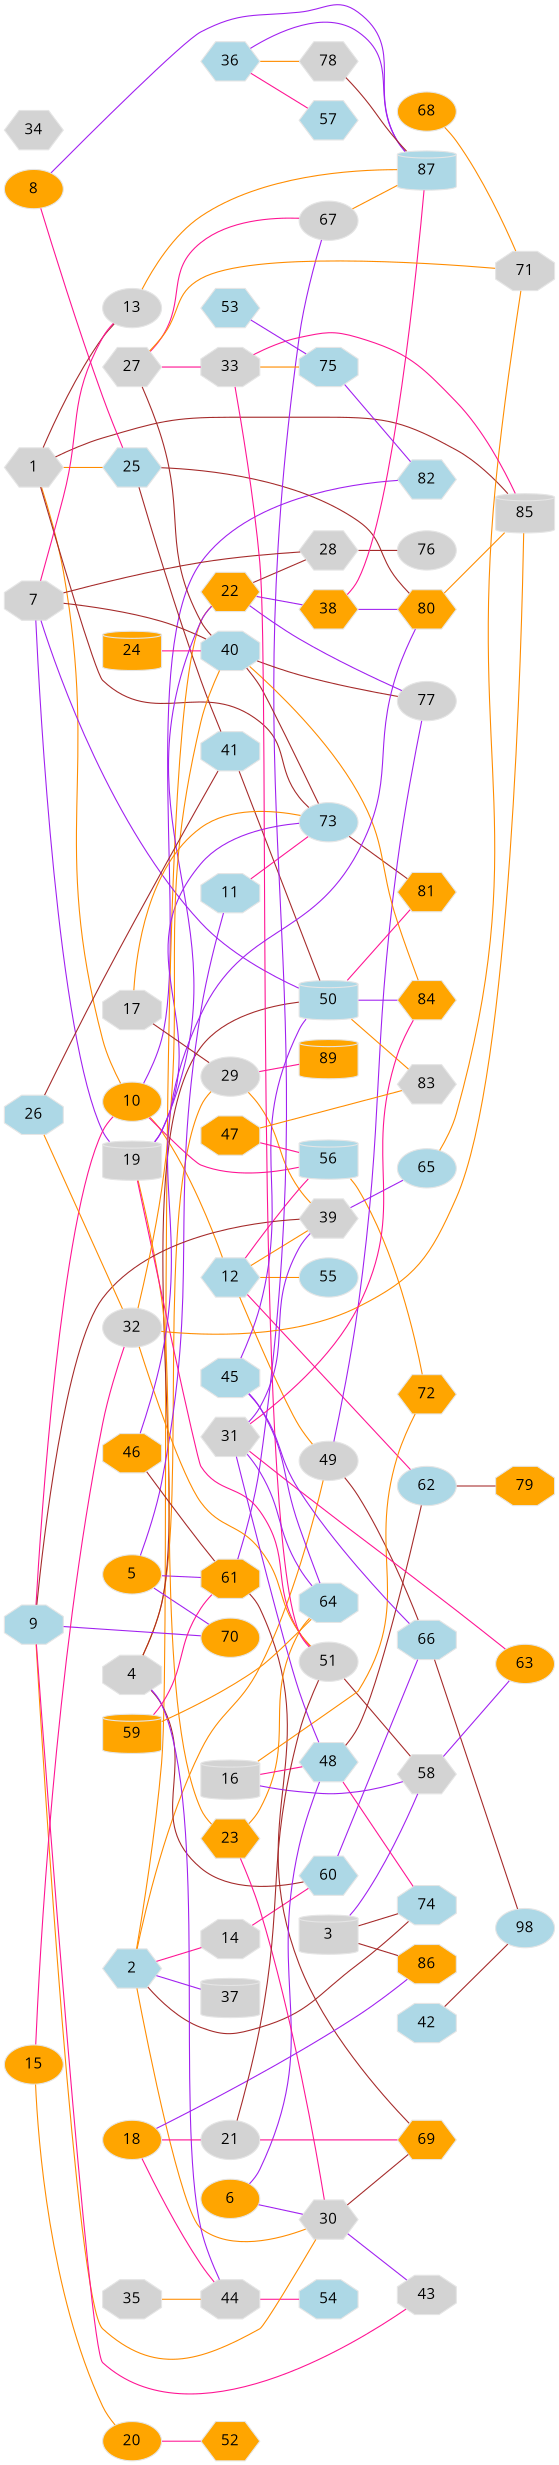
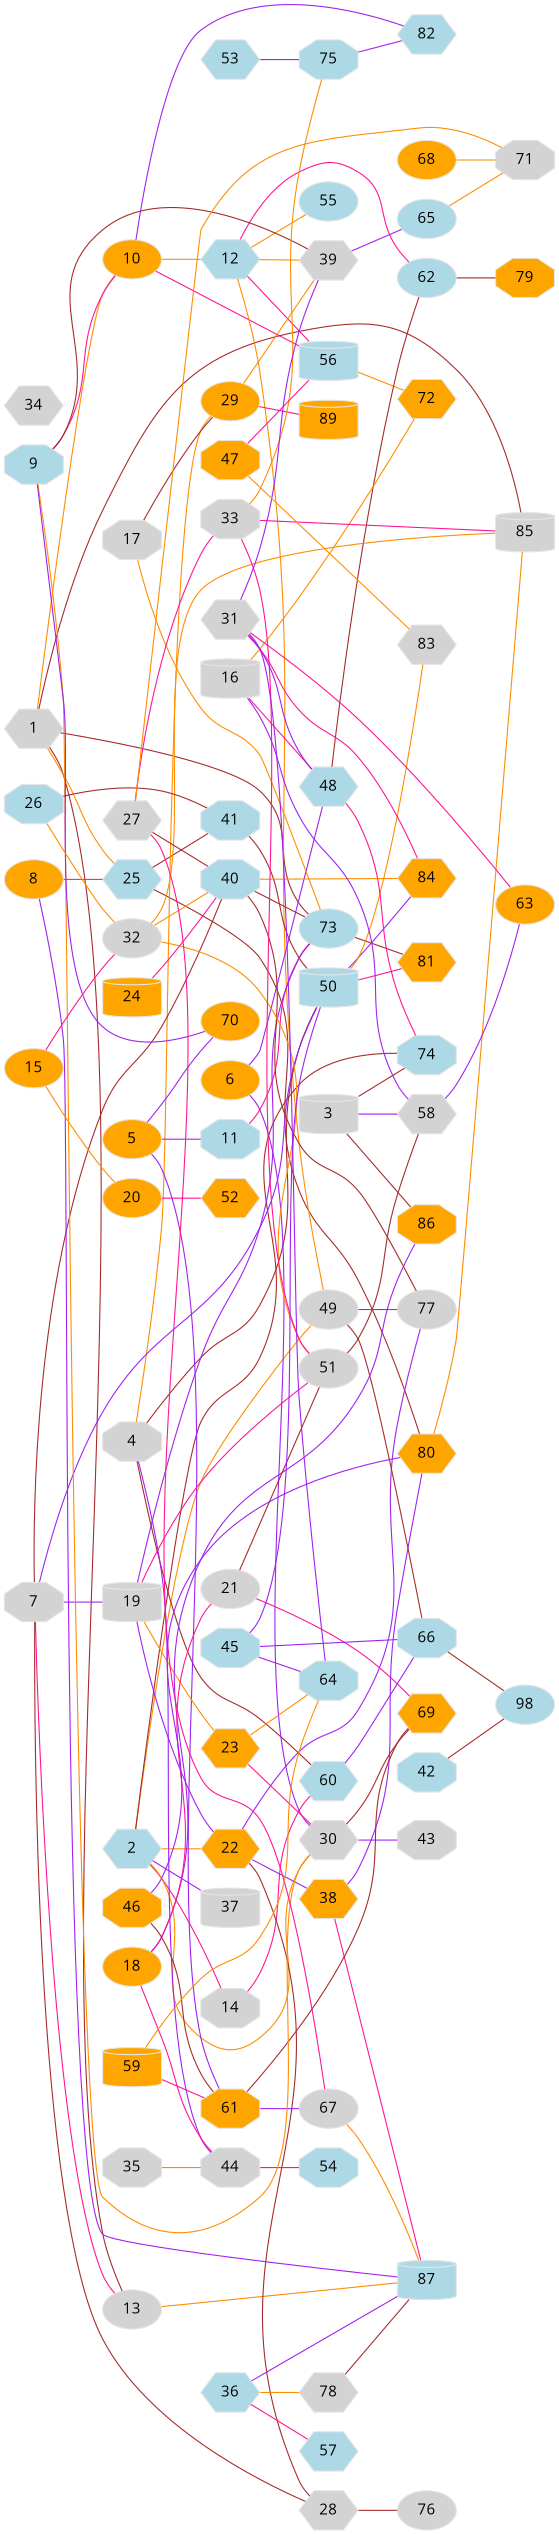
  graph {
    fontname="Open Sans"
    rankdir=LR
    node [color=gray90 fillcolor=lightgrey fontname="Open Sans" shape=hexagon style=filled]
    edge [color=purple fontname="Open Sans"]
    10 [fillcolor=orange shape=ellipse]
    1
    13 [shape=ellipse]
    25 [fillcolor=lightblue]
    73 [fillcolor=lightblue shape=ellipse]
    85 [shape=cylinder]
    12 [fillcolor=lightblue]
    56 [fillcolor=lightblue shape=cylinder]
    82 [fillcolor=lightblue]
    87 [fillcolor=lightblue shape=cylinder]
    41 [fillcolor=lightblue shape=octagon]
    80 [fillcolor=orange]
    81 [fillcolor=orange]
    2 [fillcolor=lightblue]
    14 [shape=octagon]
    22 [fillcolor=orange]
    30
    37 [shape=cylinder]
    49 [shape=ellipse]
    74 [fillcolor=lightblue shape=octagon]
    60 [fillcolor=lightblue]
    28
    38 [fillcolor=orange]
    77 [shape=ellipse]
    43 [shape=octagon]
    69 [fillcolor=orange]
    66 [fillcolor=lightblue shape=octagon]
    3 [shape=cylinder]
    58
    86 [fillcolor=orange shape=octagon]
    63 [fillcolor=orange shape=ellipse]
    4 [shape=octagon]
-   29 [shape=ellipse]
+   29 [fillcolor=orange shape=ellipse]
    44 [shape=octagon]
    50 [fillcolor=lightblue shape=cylinder]
    39
    89 [fillcolor=orange shape=cylinder]
    54 [fillcolor=lightblue shape=octagon]
    84 [fillcolor=orange]
    83
    5 [fillcolor=orange shape=ellipse]
    11 [fillcolor=lightblue shape=octagon]
    61 [fillcolor=orange shape=octagon]
    70 [fillcolor=orange shape=ellipse]
    67 [shape=ellipse]
    6 [fillcolor=orange shape=ellipse]
    48 [fillcolor=lightblue]
    62 [fillcolor=lightblue shape=ellipse]
    7 [shape=octagon]
    19 [shape=cylinder]
    40 [fillcolor=lightblue shape=octagon]
    23 [fillcolor=orange]
    51 [shape=ellipse]
    76 [shape=ellipse]
    8 [fillcolor=orange shape=ellipse]
    9 [fillcolor=lightblue shape=octagon]
    65 [fillcolor=lightblue shape=ellipse]
    55 [fillcolor=lightblue shape=ellipse]
    72 [fillcolor=orange]
    79 [fillcolor=orange shape=octagon]
    15 [fillcolor=orange shape=ellipse]
    20 [fillcolor=orange shape=ellipse]
    32 [shape=ellipse]
    52 [fillcolor=orange]
    16 [shape=cylinder]
    17 [shape=octagon]
    18 [fillcolor=orange shape=ellipse]
    21 [shape=ellipse]
    64 [fillcolor=lightblue shape=octagon]
    24 [fillcolor=orange shape=cylinder]
    26 [fillcolor=lightblue shape=octagon]
    27
    33 [shape=octagon]
    71 [shape=octagon]
    75 [fillcolor=lightblue shape=octagon]
    31
    34
    35 [shape=octagon]
    36 [fillcolor=lightblue]
    57 [fillcolor=lightblue]
    78
    42 [fillcolor=lightblue shape=octagon]
    n83 [fillcolor=lightblue label=98 shape=ellipse]
    45 [fillcolor=lightblue shape=octagon]
    46 [fillcolor=orange shape=octagon]
    47 [fillcolor=orange shape=octagon]
    53 [fillcolor=lightblue]
    59 [fillcolor=orange shape=cylinder]
    68 [fillcolor=orange shape=ellipse]
    10 -- 12 [color=darkorange]
    10 -- 56 [color=deeppink]
    10 -- 82
    1 -- 10 [color=darkorange]
    1 -- 13 [color=brown]
    1 -- 25 [color=darkorange]
    1 -- 73 [color=brown]
    1 -- 85 [color=brown]
    13 -- 87 [color=darkorange]
    25 -- 41 [color=brown]
    25 -- 80 [color=brown]
    73 -- 81 [color=brown]
    12 -- 56 [color=deeppink]
    12 -- 49 [color=darkorange]
    12 -- 39 [color=darkorange]
    12 -- 62 [color=deeppink]
    12 -- 55 [color=darkorange]
    56 -- 72 [color=darkorange]
    41 -- 50 [color=brown]
    80 -- 85 [color=darkorange]
    2 -- 14 [color=deeppink]
    2 -- 22 [color=darkorange]
    2 -- 30 [color=darkorange]
    2 -- 37
    2 -- 49 [color=darkorange]
    2 -- 74 [color=brown]
    14 -- 60 [color=deeppink]
    22 -- 28 [color=brown]
    22 -- 38
    22 -- 77
    30 -- 43
    30 -- 69 [color=brown]
    49 -- 77
    49 -- 66 [color=brown]
    60 -- 66
    28 -- 76 [color=brown]
    38 -- 87 [color=deeppink]
    38 -- 80
    66 -- n83 [color=brown]
    3 -- 74 [color=brown]
    3 -- 58
    3 -- 86 [color=brown]
    58 -- 63
    4 -- 60 [color=brown]
    4 -- 29 [color=darkorange]
    4 -- 44
    4 -- 50 [color=brown]
    29 -- 39 [color=darkorange]
    29 -- 89 [color=deeppink]
    44 -- 54 [color=deeppink]
    50 -- 81 [color=deeppink]
    50 -- 84
    50 -- 83 [color=darkorange]
    39 -- 65
    5 -- 11
    5 -- 61
    5 -- 70
    11 -- 73 [color=deeppink]
    61 -- 69 [color=brown]
    61 -- 67
    67 -- 87 [color=darkorange]
    6 -- 30
    6 -- 48
    48 -- 74 [color=deeppink]
    48 -- 62 [color=brown]
    62 -- 79 [color=brown]
    7 -- 13 [color=deeppink]
    7 -- 28 [color=brown]
    7 -- 50
    7 -- 19
    7 -- 40 [color=brown]
    19 -- 73
    19 -- 22
    19 -- 23 [color=darkorange]
    19 -- 51 [color=deeppink]
    40 -- 73 [color=brown]
    40 -- 77 [color=brown]
    40 -- 84 [color=darkorange]
    23 -- 30 [color=deeppink]
    23 -- 64 [color=darkorange]
    51 -- 58 [color=brown]
    8 -- 25 [color=deeppink]
    8 -- 87
    9 -- 10 [color=deeppink]
    9 -- 30 [color=darkorange]
-   9 -- 43 [color=deeppink]
    9 -- 39 [color=brown]
    9 -- 70
    65 -- 71 [color=darkorange]
    15 -- 20 [color=darkorange]
    15 -- 32 [color=deeppink]
    20 -- 52 [color=deeppink]
    32 -- 85 [color=darkorange]
    32 -- 40 [color=darkorange]
    32 -- 51 [color=darkorange]
    16 -- 58
    16 -- 48 [color=deeppink]
    16 -- 72 [color=darkorange]
    17 -- 73 [color=darkorange]
    17 -- 29 [color=brown]
    18 -- 86
    18 -- 44 [color=deeppink]
    18 -- 21 [color=deeppink]
    21 -- 69 [color=deeppink]
    21 -- 51 [color=brown]
    24 -- 40 [color=deeppink]
    26 -- 41 [color=brown]
    26 -- 32 [color=darkorange]
    27 -- 67 [color=deeppink]
    27 -- 40 [color=brown]
    27 -- 33 [color=deeppink]
    27 -- 71 [color=darkorange]
    33 -- 85 [color=deeppink]
    33 -- 51 [color=deeppink]
    33 -- 75 [color=darkorange]
    75 -- 82
    31 -- 63 [color=deeppink]
    31 -- 39
    31 -- 84 [color=deeppink]
    31 -- 48
    31 -- 64
    35 -- 44 [color=darkorange]
    36 -- 87
    36 -- 57 [color=deeppink]
    36 -- 78 [color=darkorange]
    78 -- 87 [color=brown]
    42 -- n83 [color=brown]
    45 -- 66
    45 -- 50
    45 -- 64
    46 -- 80
    46 -- 61 [color=brown]
    47 -- 56 [color=deeppink]
    47 -- 83 [color=darkorange]
    53 -- 75
    59 -- 61 [color=deeppink]
    59 -- 64 [color=darkorange]
    68 -- 71 [color=darkorange]
  }
